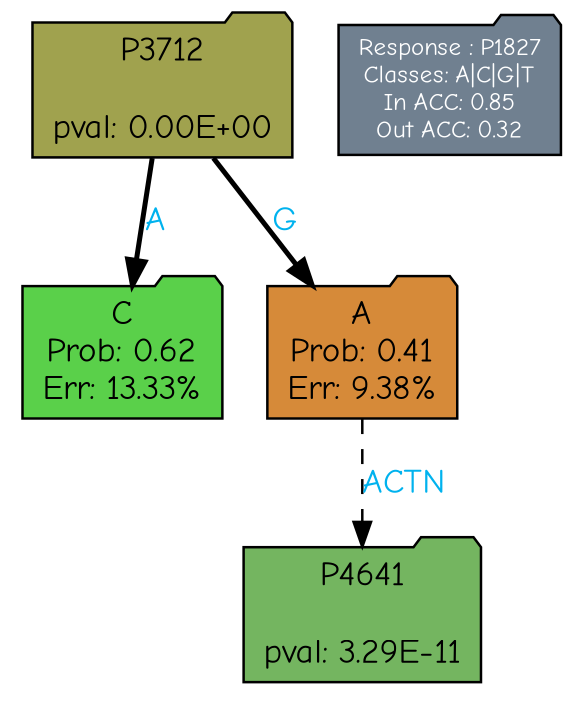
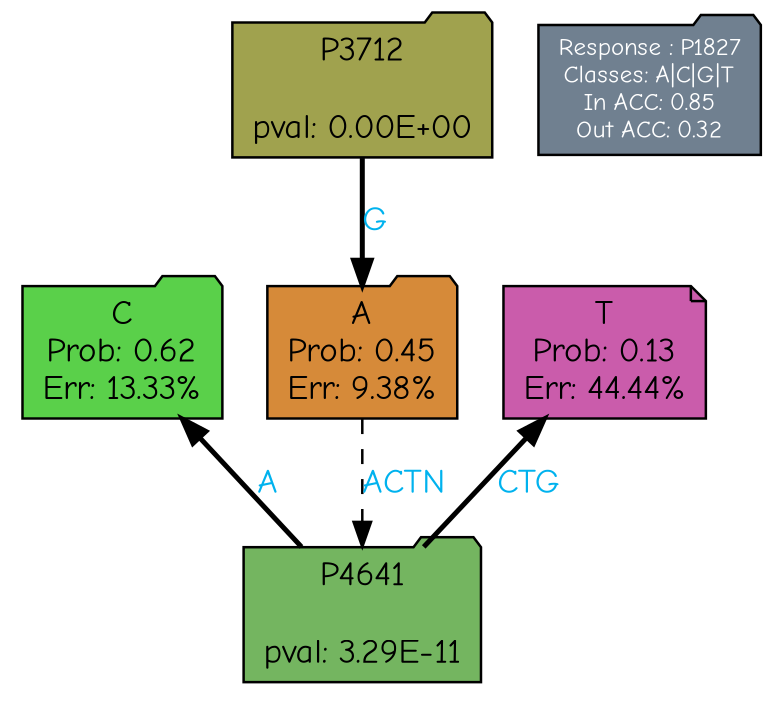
  digraph {
    fontname="Comic Neue"
    ranksep=equally
    splines=polylines
    node [color=black fontname="Comic Neue" shape=folder style="filled, rounded"]
    edge [fontcolor=deepskyblue2 fontname="Comic Neue" style=bold]
    n1 [fillcolor="#5ad04a" label="C\nProb: 0.62\nErr: 13.33%"]
-   n3 [fillcolor="#d68a39" label="A\nProb: 0.41\nErr: 9.38%"]
+   n2 [fillcolor="#ca5cab" label="T\nProb: 0.13\nErr: 44.44%" shape=note]
+   n3 [fillcolor="#d68a39" label="A\nProb: 0.45\nErr: 9.38%"]
    n4 [align=left fillcolor=slategray fontcolor=white fontsize=10 label="Response : P1827\nClasses: A|C|G|T\nIn ACC: 0.85\nOut ACC: 0.32\n" style=filled]
    n5 [fillcolor="#a0a24e" label="P3712\n\npval: 0.00E+00"]
    n6 [fillcolor="#74b560" label="P4641\n\npval: 3.29E-11"]
    subgraph sub_1 {
      rank=same
      n1
+     n2
      n3
    }
    subgraph sub_2 {
      rank=same
      n4
      n5
    }
    n3 -> n6 [label=ACTN style=dashed]
    n5 -> n3 [label=G]
-   n5 -> n1 [label=A]
+   n6 -> n1 [label=A]
+   n6 -> n2 [label=CTG]
  }
